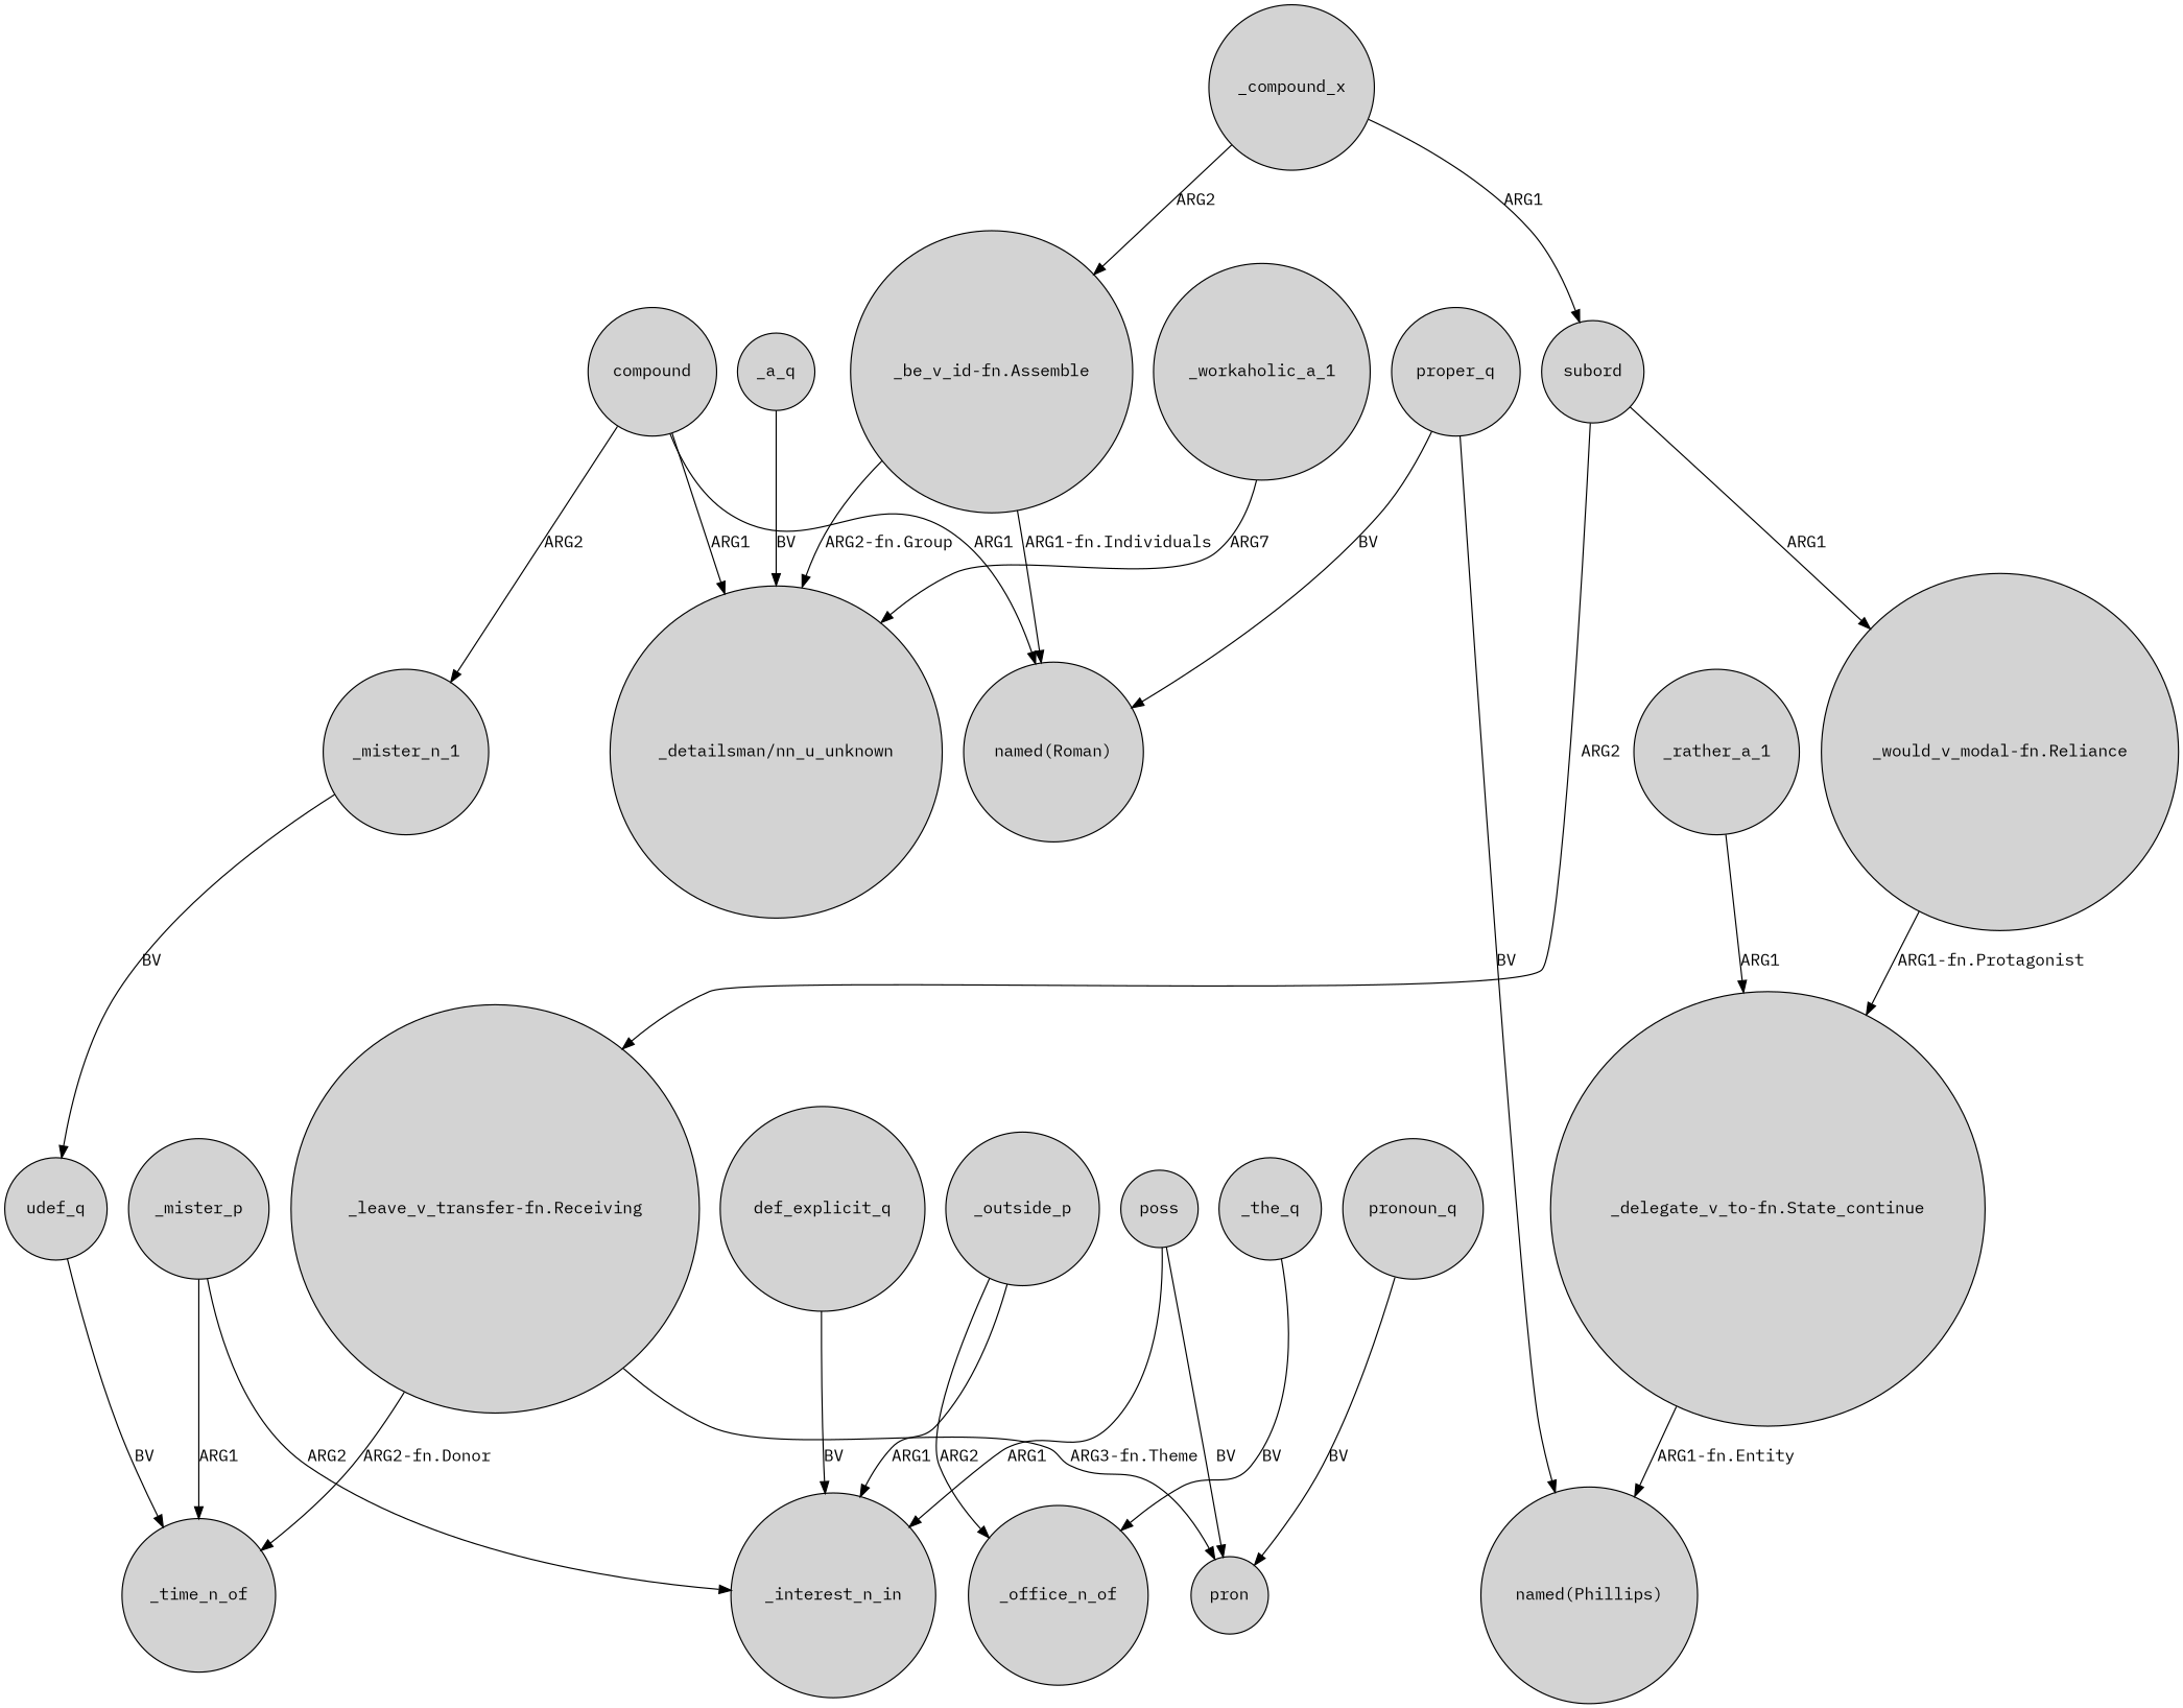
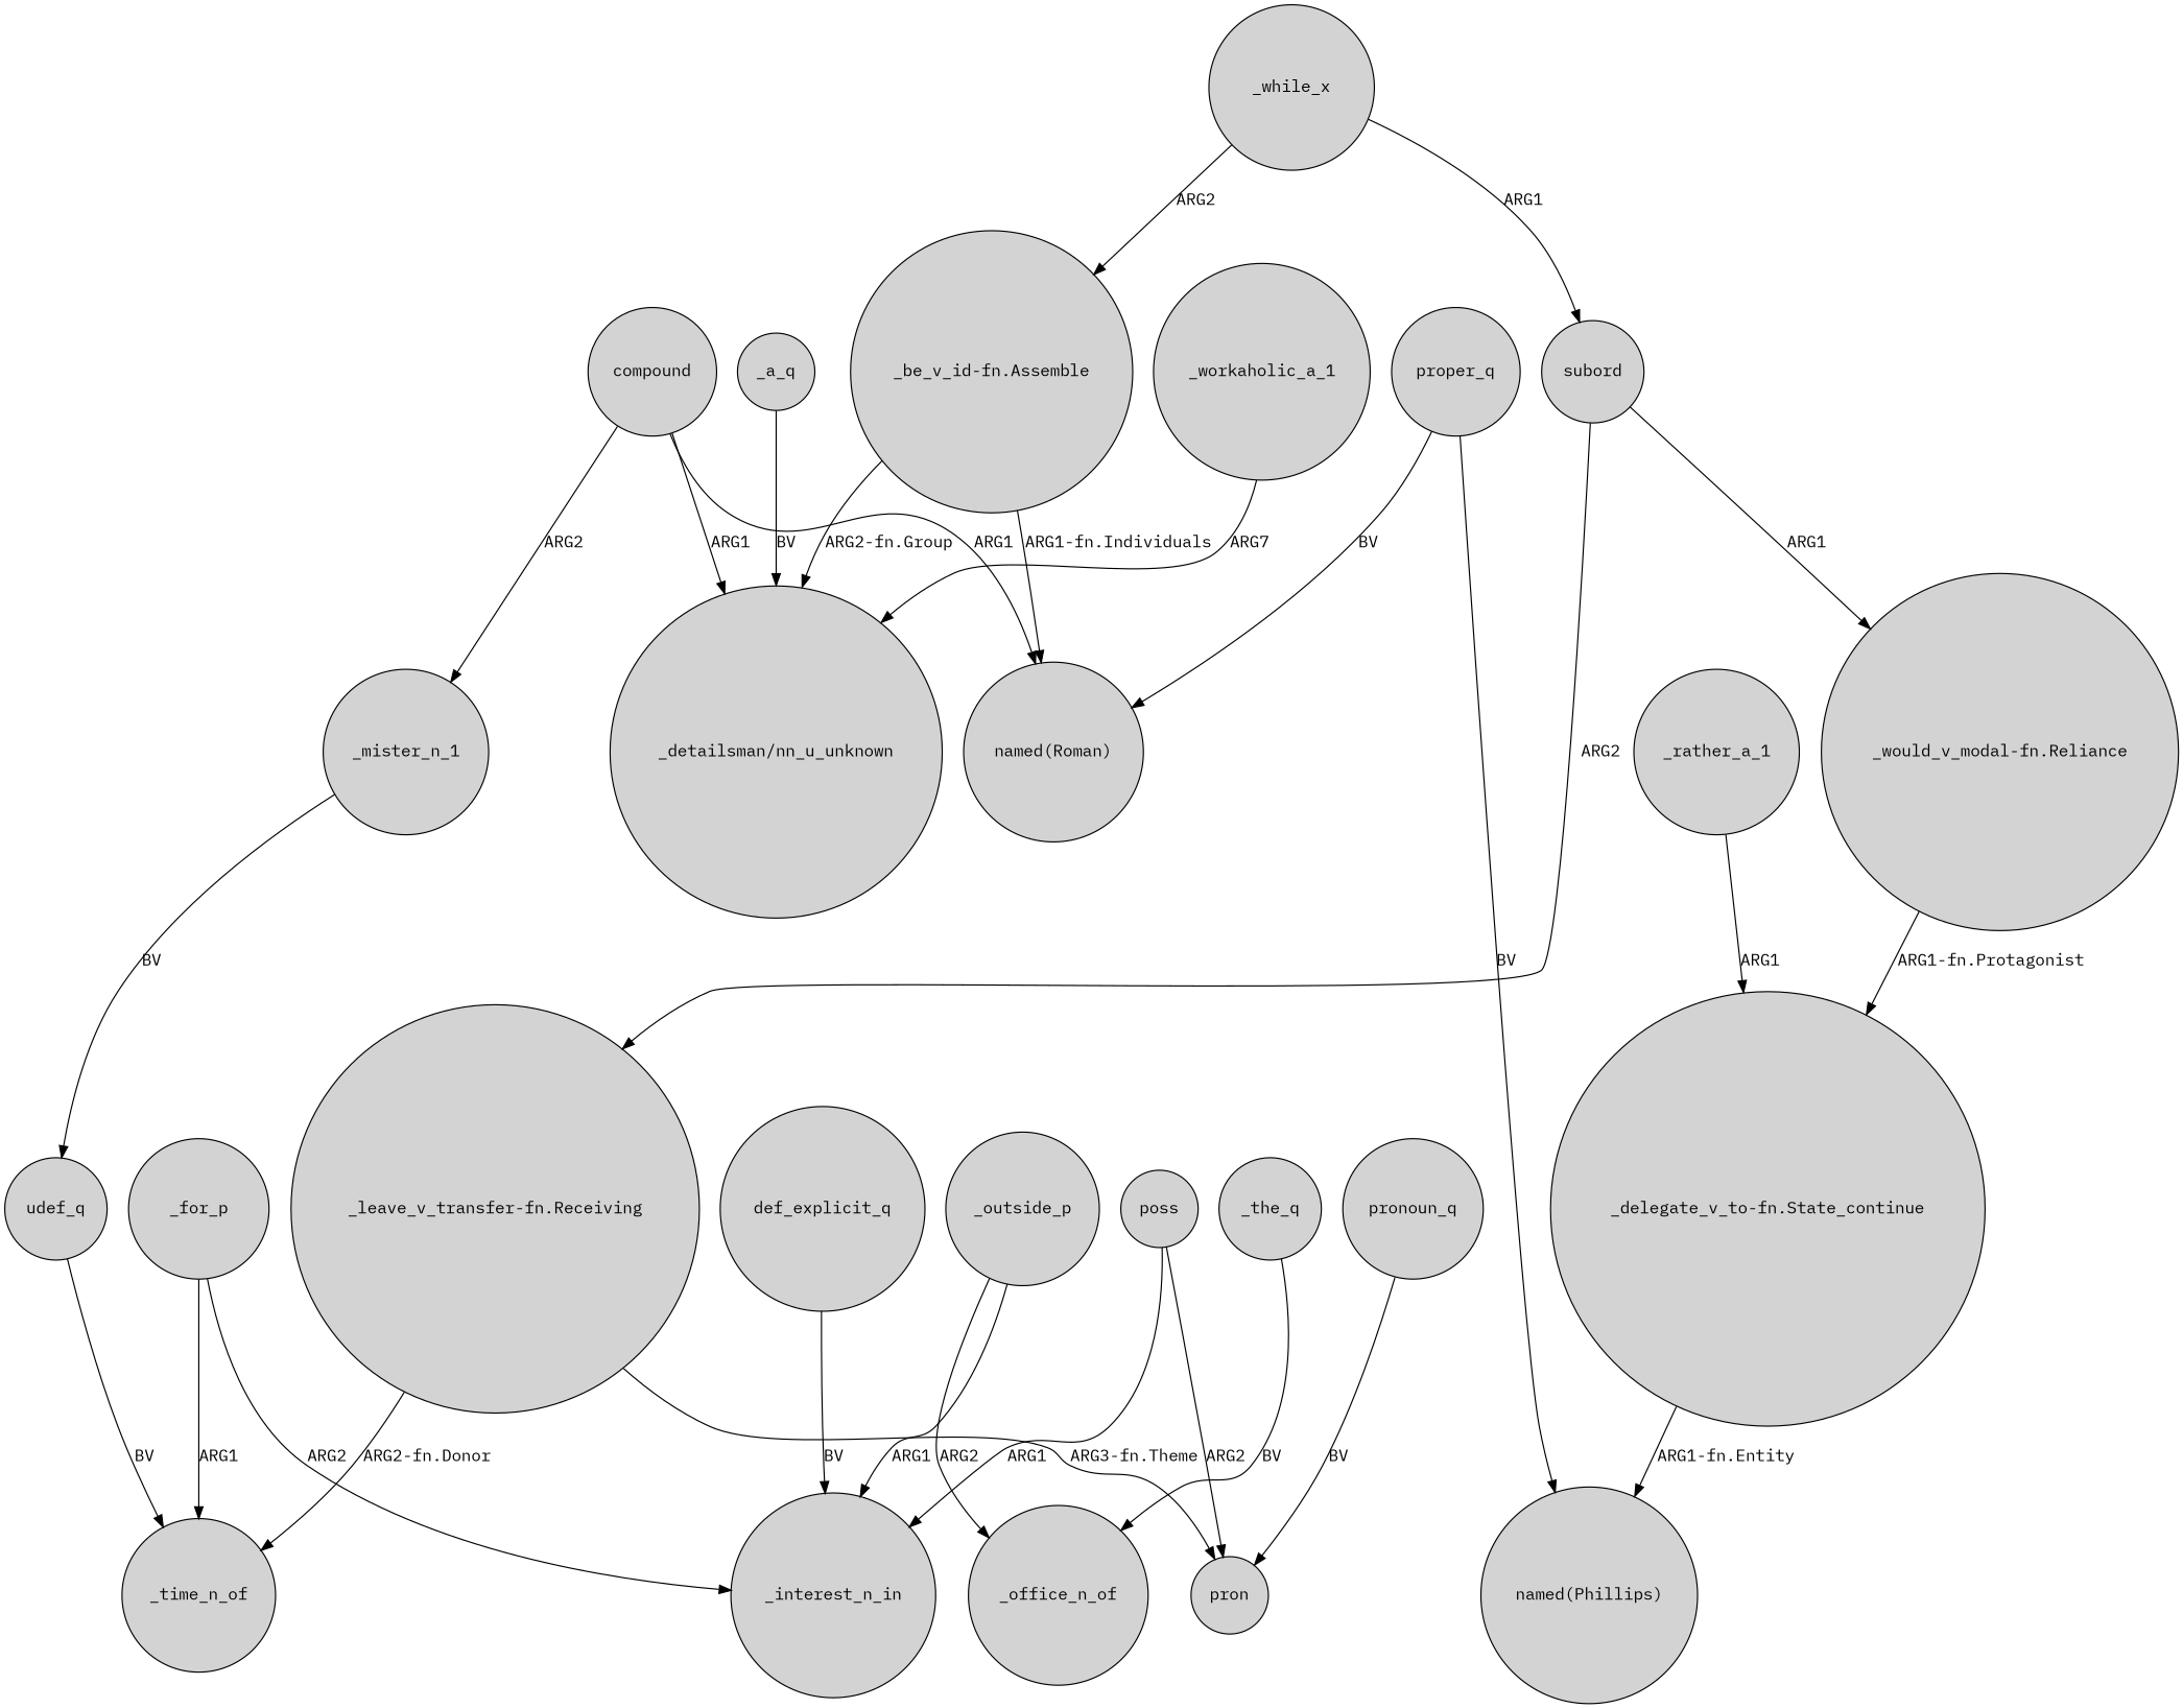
  digraph {
    fontname="IBM Plex Mono"
    node [fontname="IBM Plex Mono" shape=circle style=filled]
    edge [fontname="IBM Plex Mono"]
    compound
    _mister_n_1
    "named(Roman)"
    "_detailsman/nn_u_unknown"
    udef_q
    proper_q
    "named(Phillips)"
-   _for_p [label=_mister_p]
+   _for_p
    _interest_n_in
    _time_n_of
    "_would_v_modal-fn.Reliance"
    "_delegate_v_to-fn.State_continue"
    subord
    "_leave_v_transfer-fn.Receiving"
    pron
    "_be_v_id-fn.Assemble"
    def_explicit_q
-   _while_x [label=_compound_x]
+   _while_x
    _the_q
    _office_n_of
    _outside_p
    pronoun_q
    poss
    _workaholic_a_1
    _rather_a_1
    _a_q
    compound -> _mister_n_1 [label=ARG2]
    compound -> "named(Roman)" [label=ARG1]
    compound -> "_detailsman/nn_u_unknown" [label=ARG1]
    _mister_n_1 -> udef_q [label=BV]
    udef_q -> _time_n_of [label=BV]
    proper_q -> "named(Roman)" [label=BV]
    proper_q -> "named(Phillips)" [label=BV]
    _for_p -> _interest_n_in [label=ARG2]
    _for_p -> _time_n_of [label=ARG1]
    "_would_v_modal-fn.Reliance" -> "_delegate_v_to-fn.State_continue" [label="ARG1-fn.Protagonist"]
    "_delegate_v_to-fn.State_continue" -> "named(Phillips)" [label="ARG1-fn.Entity"]
    subord -> "_would_v_modal-fn.Reliance" [label=ARG1]
    subord -> "_leave_v_transfer-fn.Receiving" [label=ARG2]
    "_leave_v_transfer-fn.Receiving" -> _time_n_of [label="ARG2-fn.Donor"]
    "_leave_v_transfer-fn.Receiving" -> pron [label="ARG3-fn.Theme"]
    "_be_v_id-fn.Assemble" -> "named(Roman)" [label="ARG1-fn.Individuals"]
    "_be_v_id-fn.Assemble" -> "_detailsman/nn_u_unknown" [label="ARG2-fn.Group"]
    def_explicit_q -> _interest_n_in [label=BV]
    _while_x -> subord [label=ARG1]
    _while_x -> "_be_v_id-fn.Assemble" [label=ARG2]
    _the_q -> _office_n_of [label=BV]
    _outside_p -> _interest_n_in [label=ARG1]
    _outside_p -> _office_n_of [label=ARG2]
    pronoun_q -> pron [label=BV]
    poss -> _interest_n_in [label=ARG1]
-   poss -> pron [label=BV]
+   poss -> pron [label=ARG2]
    _workaholic_a_1 -> "_detailsman/nn_u_unknown" [label=ARG7]
    _rather_a_1 -> "_delegate_v_to-fn.State_continue" [label=ARG1]
    _a_q -> "_detailsman/nn_u_unknown" [label=BV]
  }
